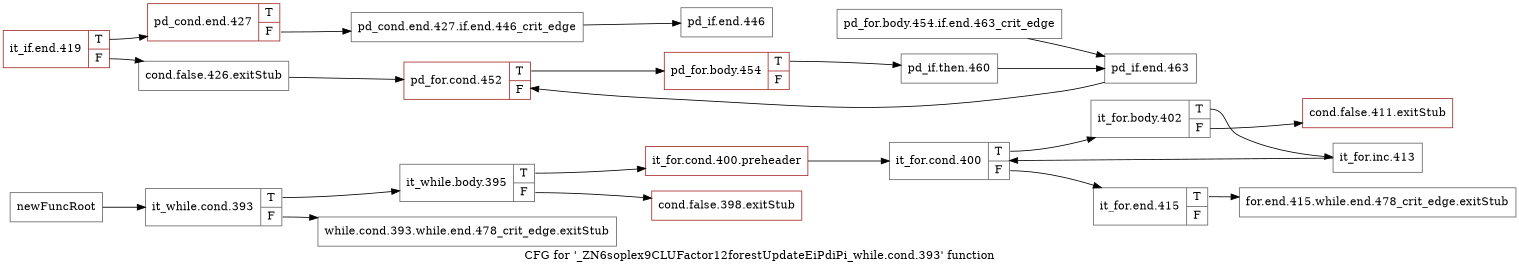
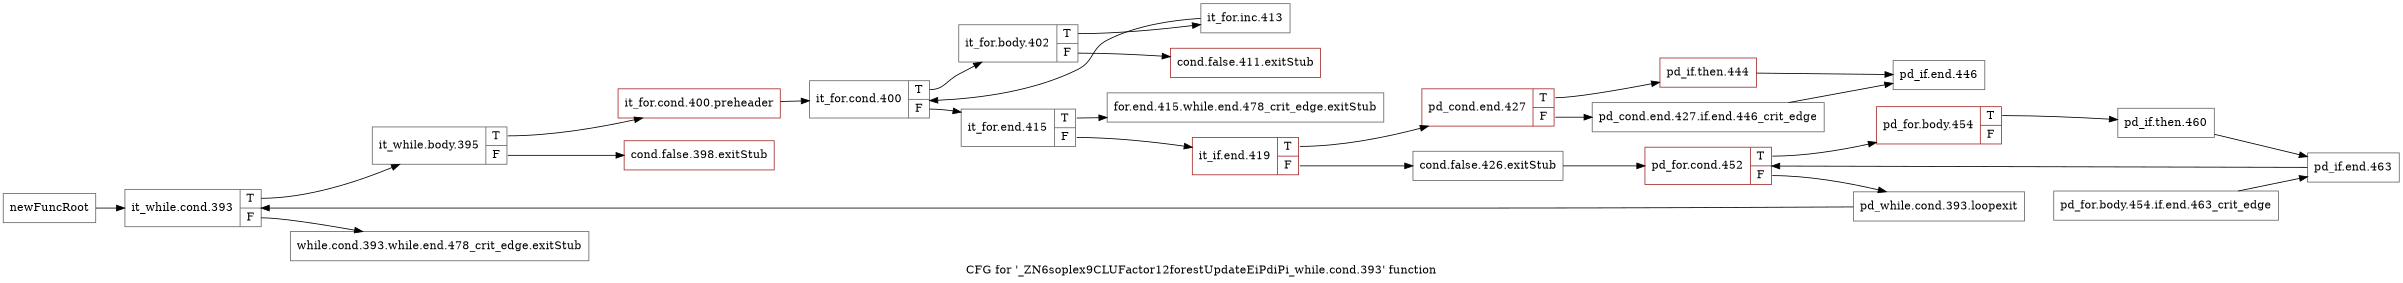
  digraph {
    label="CFG for '_ZN6soplex9CLUFactor12forestUpdateEiPdiPi_while.cond.393' function"
    rankdir=LR
    node [color=gray40 shape=record]
    n1 [label="{newFuncRoot}"]
    n2 [label="{it_while.cond.393|{<s0>T|<s1>F}}"]
    n3 [label="{while.cond.393.while.end.478_crit_edge.exitStub}"]
    n4 [label="{it_while.body.395|{<s0>T|<s1>F}}"]
    n5 [color=brown label="{cond.false.398.exitStub}"]
    n6 [color=brown label="{it_for.cond.400.preheader}"]
    n7 [label="{for.end.415.while.end.478_crit_edge.exitStub}"]
    n8 [label="{cond.false.426.exitStub}"]
    n9 [color=brown label="{pd_for.cond.452|{<s0>T|<s1>F}}"]
    n10 [color=brown label="{cond.false.411.exitStub}"]
    n11 [label="{it_for.cond.400|{<s0>T|<s1>F}}"]
    n12 [label="{it_for.body.402|{<s0>T|<s1>F}}"]
    n13 [label="{it_for.end.415|{<s0>T|<s1>F}}"]
    n14 [label="{it_for.inc.413}"]
    n15 [color=brown label="{it_if.end.419|{<s0>T|<s1>F}}"]
    n16 [color=brown label="{pd_cond.end.427|{<s0>T|<s1>F}}"]
+   n17 [color=brown label="{pd_if.then.444}"]
    n18 [label="{pd_cond.end.427.if.end.446_crit_edge}"]
    n19 [label="{pd_if.end.446}"]
    n20 [color=brown label="{pd_for.body.454|{<s0>T|<s1>F}}"]
+   n21 [label="{pd_while.cond.393.loopexit}"]
    n22 [label="{pd_if.then.460}"]
    n23 [label="{pd_if.end.463}"]
    n24 [label="{pd_for.body.454.if.end.463_crit_edge}"]
    n1 -> n2
    n2 -> n3 [tailport=s1]
    n2 -> n4 [tailport=s0]
    n4 -> n5 [tailport=s1]
    n4 -> n6 [tailport=s0]
    n6 -> n11
    n8 -> n9
    n9 -> n20 [tailport=s0]
+   n9 -> n21 [tailport=s1]
    n11 -> n12 [tailport=s0]
    n11 -> n13 [tailport=s1]
    n12 -> n10 [tailport=s1]
    n12 -> n14 [tailport=s0]
    n13 -> n7 [tailport=s0]
+   n13 -> n15 [tailport=s1]
    n14 -> n11
    n15 -> n8 [tailport=s1]
    n15 -> n16 [tailport=s0]
+   n16 -> n17 [tailport=s0]
    n16 -> n18 [tailport=s1]
+   n17 -> n19
    n18 -> n19
    n20 -> n22 [tailport=s0]
+   n21 -> n2
    n22 -> n23
    n23 -> n9
    n24 -> n23
  }
